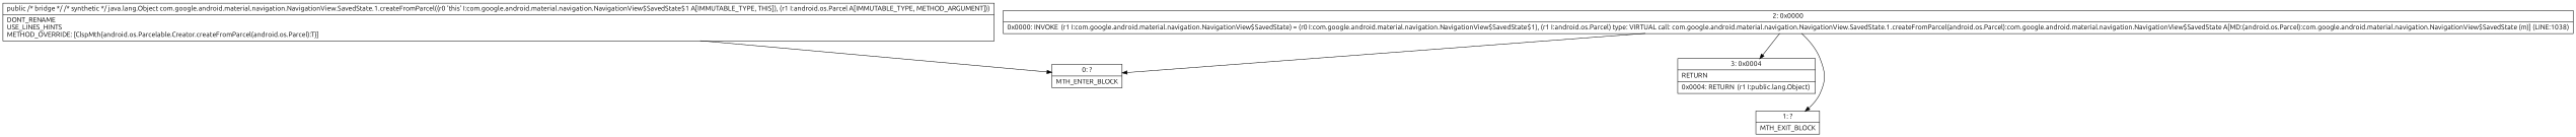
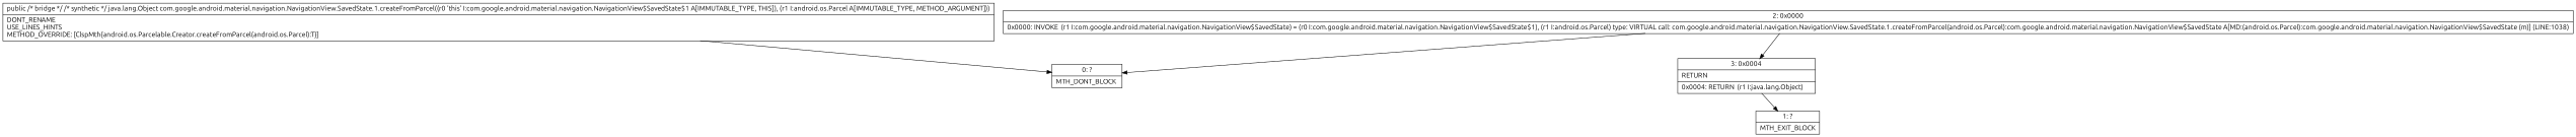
  digraph {
    fontname=Ubuntu
    node [fontname=Ubuntu shape=record]
    edge [fontname=Ubuntu]
-   n1 [label="{0\:\ ?|MTH_ENTER_BLOCK\l}"]
+   n1 [label="{0\:\ ?|MTH_DONT_BLOCK\l}"]
    n2 [label="{2\:\ 0x0000|0x0000: INVOKE  (r1 I:com.google.android.material.navigation.NavigationView$SavedState) = (r0 I:com.google.android.material.navigation.NavigationView$SavedState$1), (r1 I:android.os.Parcel) type: VIRTUAL call: com.google.android.material.navigation.NavigationView.SavedState.1.createFromParcel(android.os.Parcel):com.google.android.material.navigation.NavigationView$SavedState A[MD:(android.os.Parcel):com.google.android.material.navigation.NavigationView$SavedState (m)] (LINE:1038)\l}"]
-   n3 [label="{3\:\ 0x0004|RETURN\l|0x0004: RETURN  (r1 I:public.lang.Object) \l}"]
+   n3 [label="{3\:\ 0x0004|RETURN\l|0x0004: RETURN  (r1 I:java.lang.Object) \l}"]
    n4 [label="{1\:\ ?|MTH_EXIT_BLOCK\l}"]
    n5 [label="{public \/* bridge *\/ \/* synthetic *\/ java.lang.Object com.google.android.material.navigation.NavigationView.SavedState.1.createFromParcel((r0 'this' I:com.google.android.material.navigation.NavigationView$SavedState$1 A[IMMUTABLE_TYPE, THIS]), (r1 I:android.os.Parcel A[IMMUTABLE_TYPE, METHOD_ARGUMENT]))  | DONT_RENAME\lUSE_LINES_HINTS\lMETHOD_OVERRIDE: [ClspMth\{android.os.Parcelable.Creator.createFromParcel(android.os.Parcel):T\}]\l}"]
    n2 -> n1
    n2 -> n3
-   n2 -> n4
+   n3 -> n4
    n5 -> n1
  }
